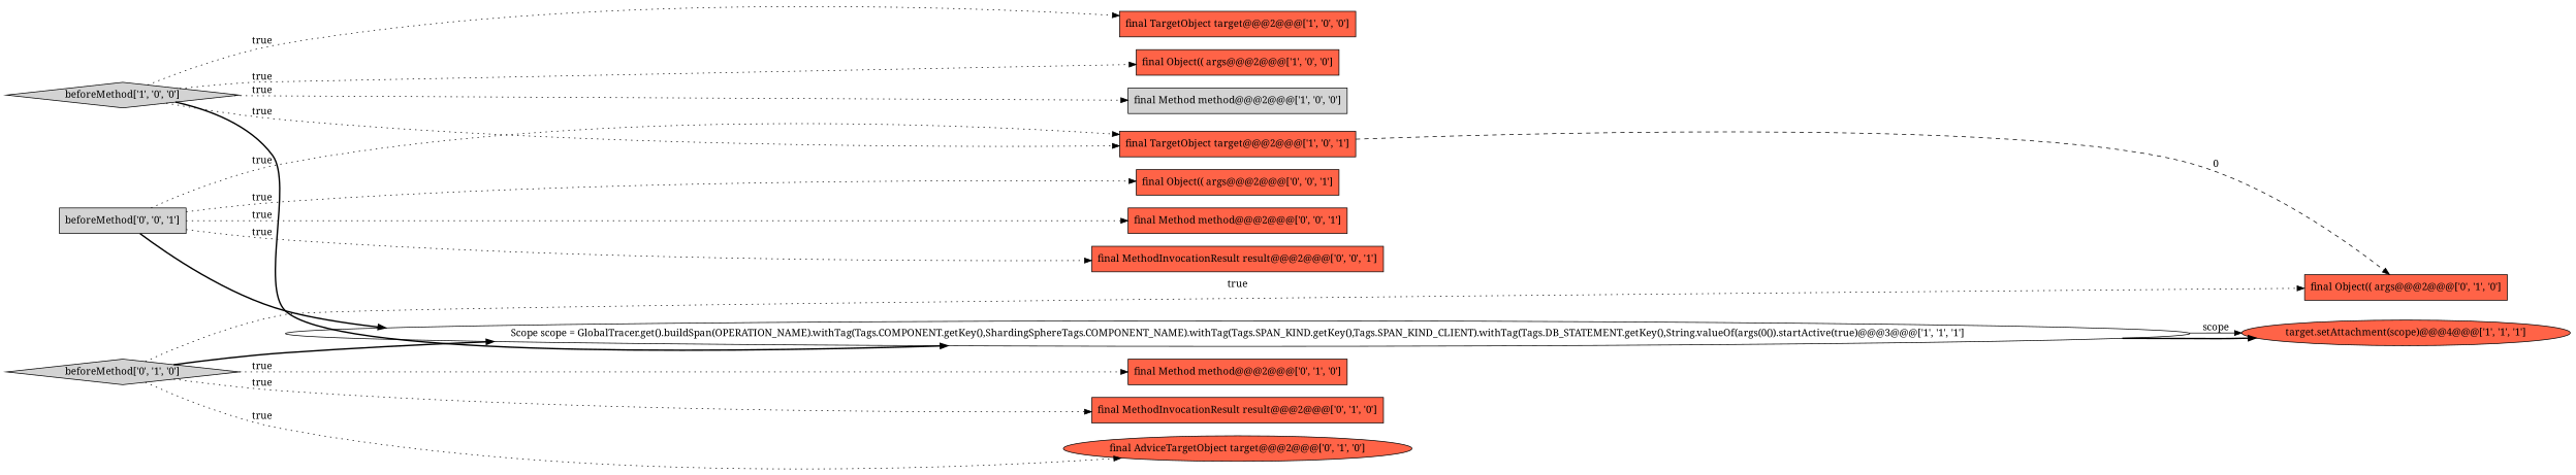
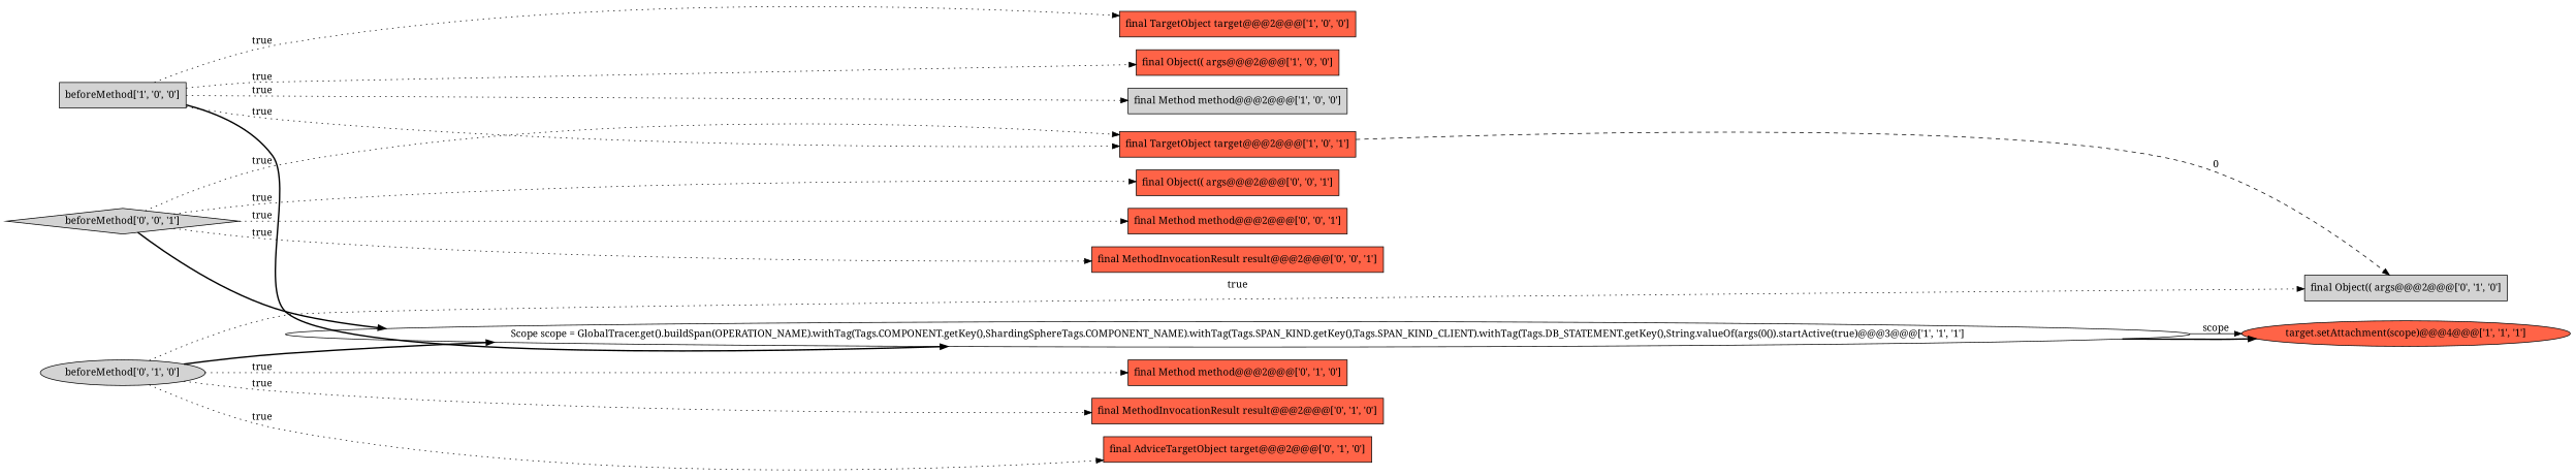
  digraph {
    fontname="Noto Serif"
    rankdir=LR
    node [fillcolor=tomato fontname="Noto Serif" shape=box style=filled]
    edge [fontname="Noto Serif" style=dotted]
    n1 [label="final TargetObject target@@@2@@@['1', '0', '0']"]
    n2 [label="final TargetObject target@@@2@@@['1', '0', '1']"]
-   n3 [label="final Object(( args@@@2@@@['0', '1', '0']"]
+   n3 [fillcolor=lightgray label="final Object(( args@@@2@@@['0', '1', '0']"]
    n4 [label="target.setAttachment(scope)@@@4@@@['1', '1', '1']" shape=ellipse]
    n5 [label="final MethodInvocationResult result@@@2@@@['0', '1', '0']"]
-   n6 [fillcolor=lightgray label="beforeMethod['1', '0', '0']" shape=diamond]
+   n6 [fillcolor=lightgray label="beforeMethod['1', '0', '0']"]
    n7 [label="final Object(( args@@@2@@@['1', '0', '0']"]
    n8 [fillcolor=white label="Scope scope = GlobalTracer.get().buildSpan(OPERATION_NAME).withTag(Tags.COMPONENT.getKey(),ShardingSphereTags.COMPONENT_NAME).withTag(Tags.SPAN_KIND.getKey(),Tags.SPAN_KIND_CLIENT).withTag(Tags.DB_STATEMENT.getKey(),String.valueOf(args(0()).startActive(true)@@@3@@@['1', '1', '1']" shape=ellipse]
    n9 [fillcolor=lightgray label="final Method method@@@2@@@['1', '0', '0']"]
    n10 [label="final Method method@@@2@@@['0', '1', '0']"]
-   n11 [fillcolor=lightgray label="beforeMethod['0', '1', '0']" shape=diamond]
-   n12 [label="final AdviceTargetObject target@@@2@@@['0', '1', '0']" shape=ellipse]
+   n11 [fillcolor=lightgray label="beforeMethod['0', '1', '0']" shape=ellipse]
+   n12 [label="final AdviceTargetObject target@@@2@@@['0', '1', '0']"]
    n13 [label="final Object(( args@@@2@@@['0', '0', '1']"]
    n14 [label="final Method method@@@2@@@['0', '0', '1']"]
    n15 [label="final MethodInvocationResult result@@@2@@@['0', '0', '1']"]
-   n16 [fillcolor=lightgray label="beforeMethod['0', '0', '1']"]
+   n16 [fillcolor=lightgray label="beforeMethod['0', '0', '1']" shape=diamond]
    n2 -> n3 [label=0 style=dashed]
    n6 -> n1 [label=true]
    n6 -> n2 [label=true]
    n6 -> n7 [label=true]
    n6 -> n8 [style=bold]
    n6 -> n9 [label=true]
    n8 -> n4 [style=bold]
    n8 -> n4 [label=scope style=solid]
    n11 -> n3 [label=true]
    n11 -> n5 [label=true]
    n11 -> n8 [style=bold]
    n11 -> n10 [label=true]
    n11 -> n12 [label=true]
    n16 -> n2 [label=true]
    n16 -> n8 [style=bold]
    n16 -> n13 [label=true]
    n16 -> n14 [label=true]
    n16 -> n15 [label=true]
  }
